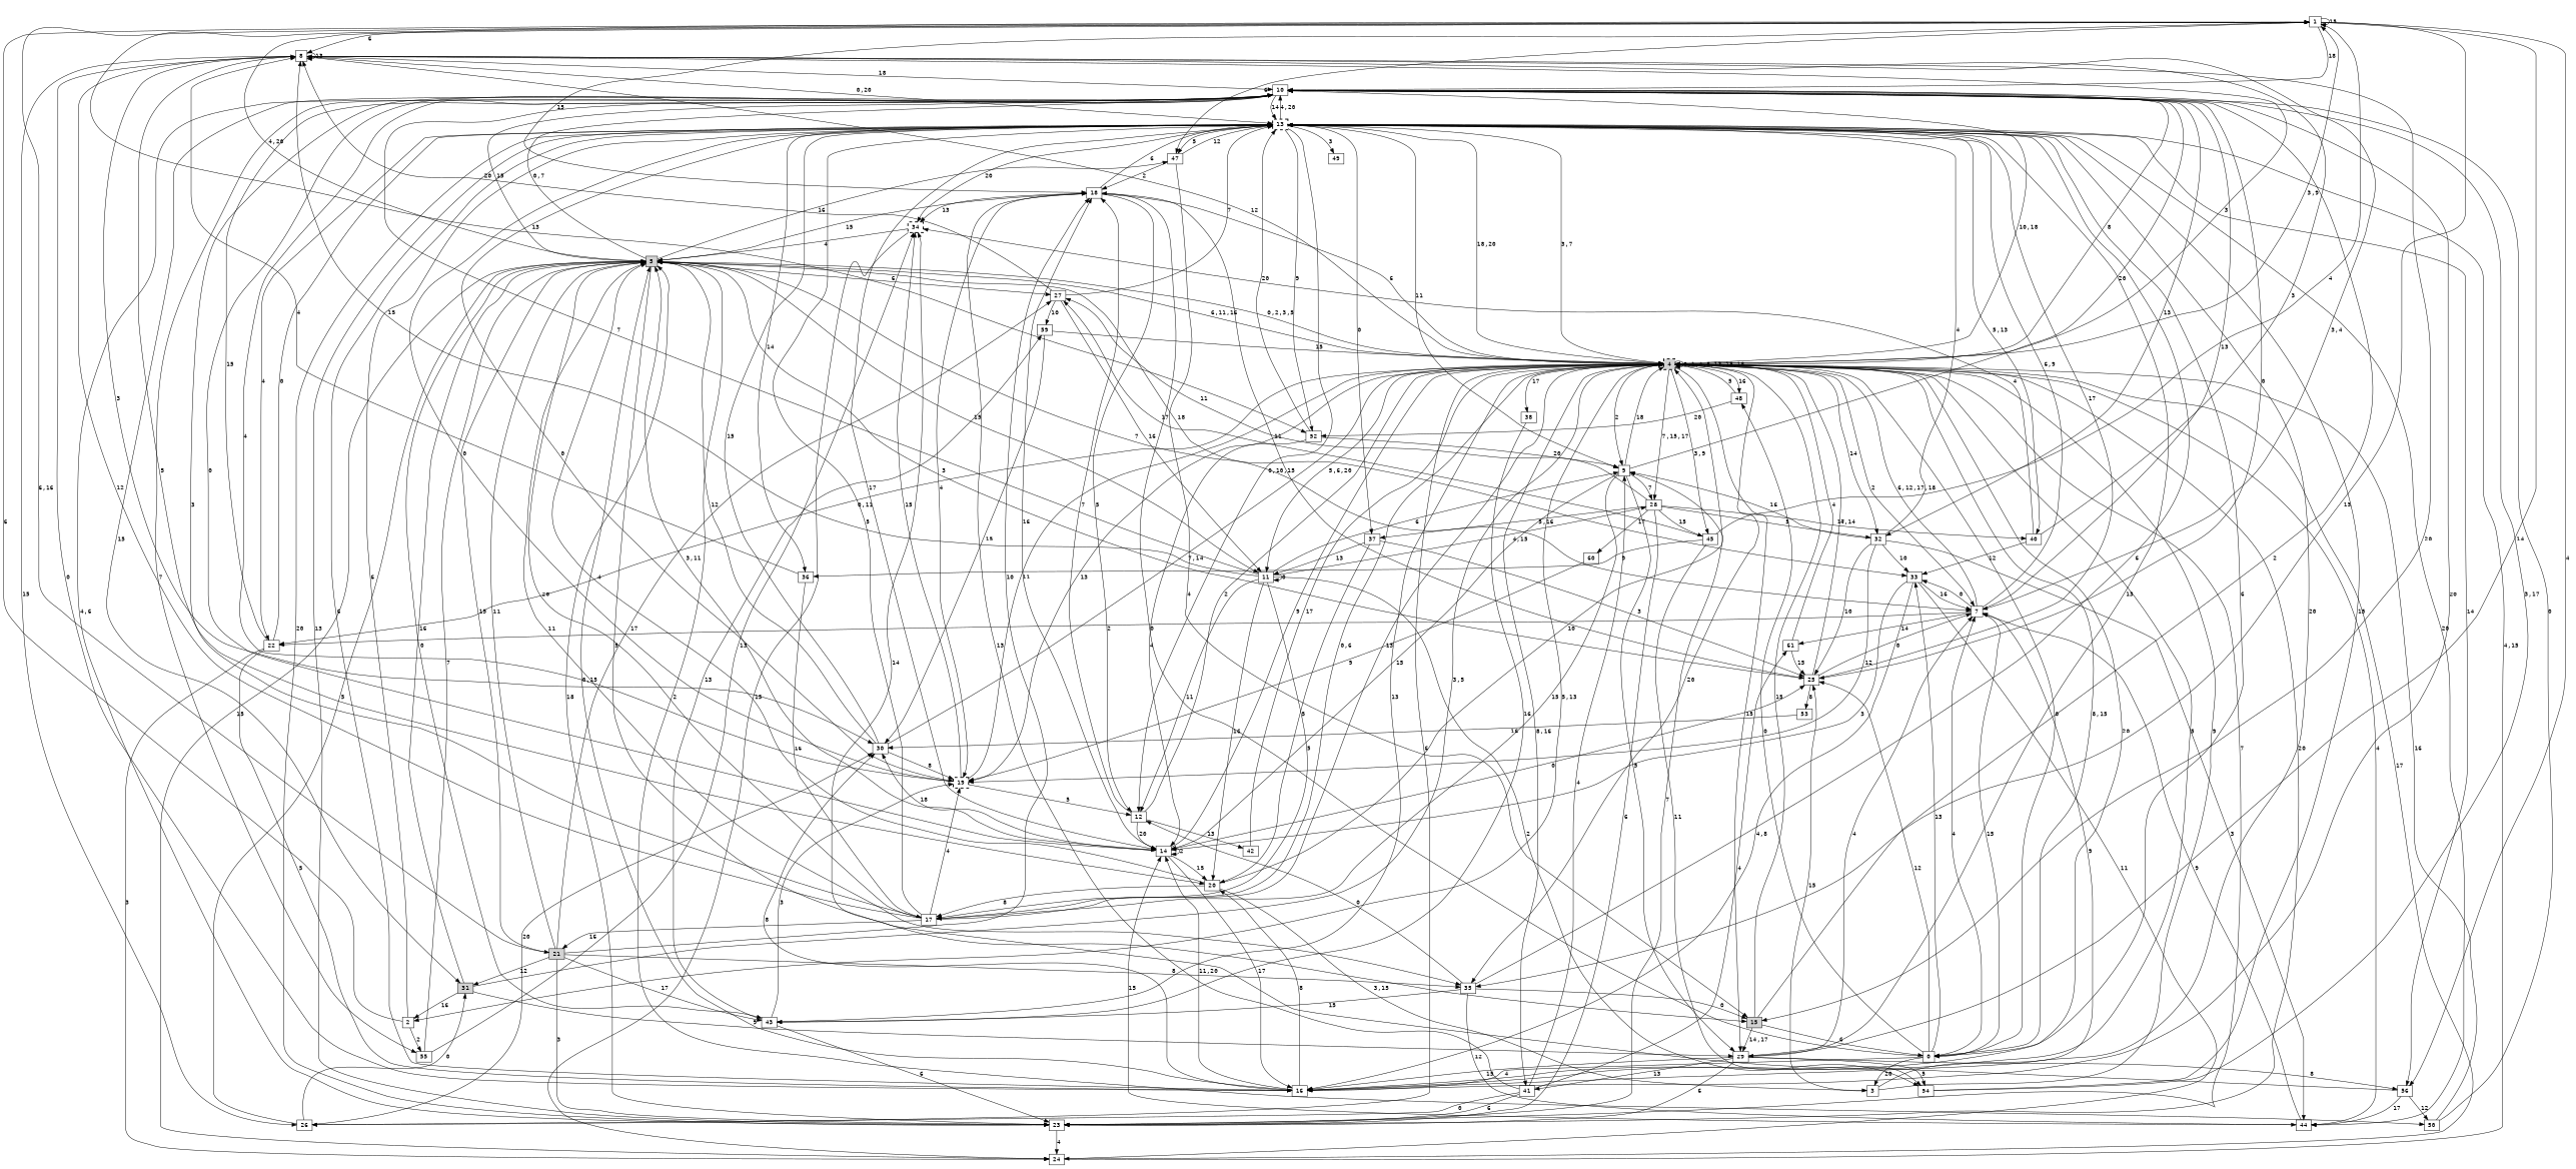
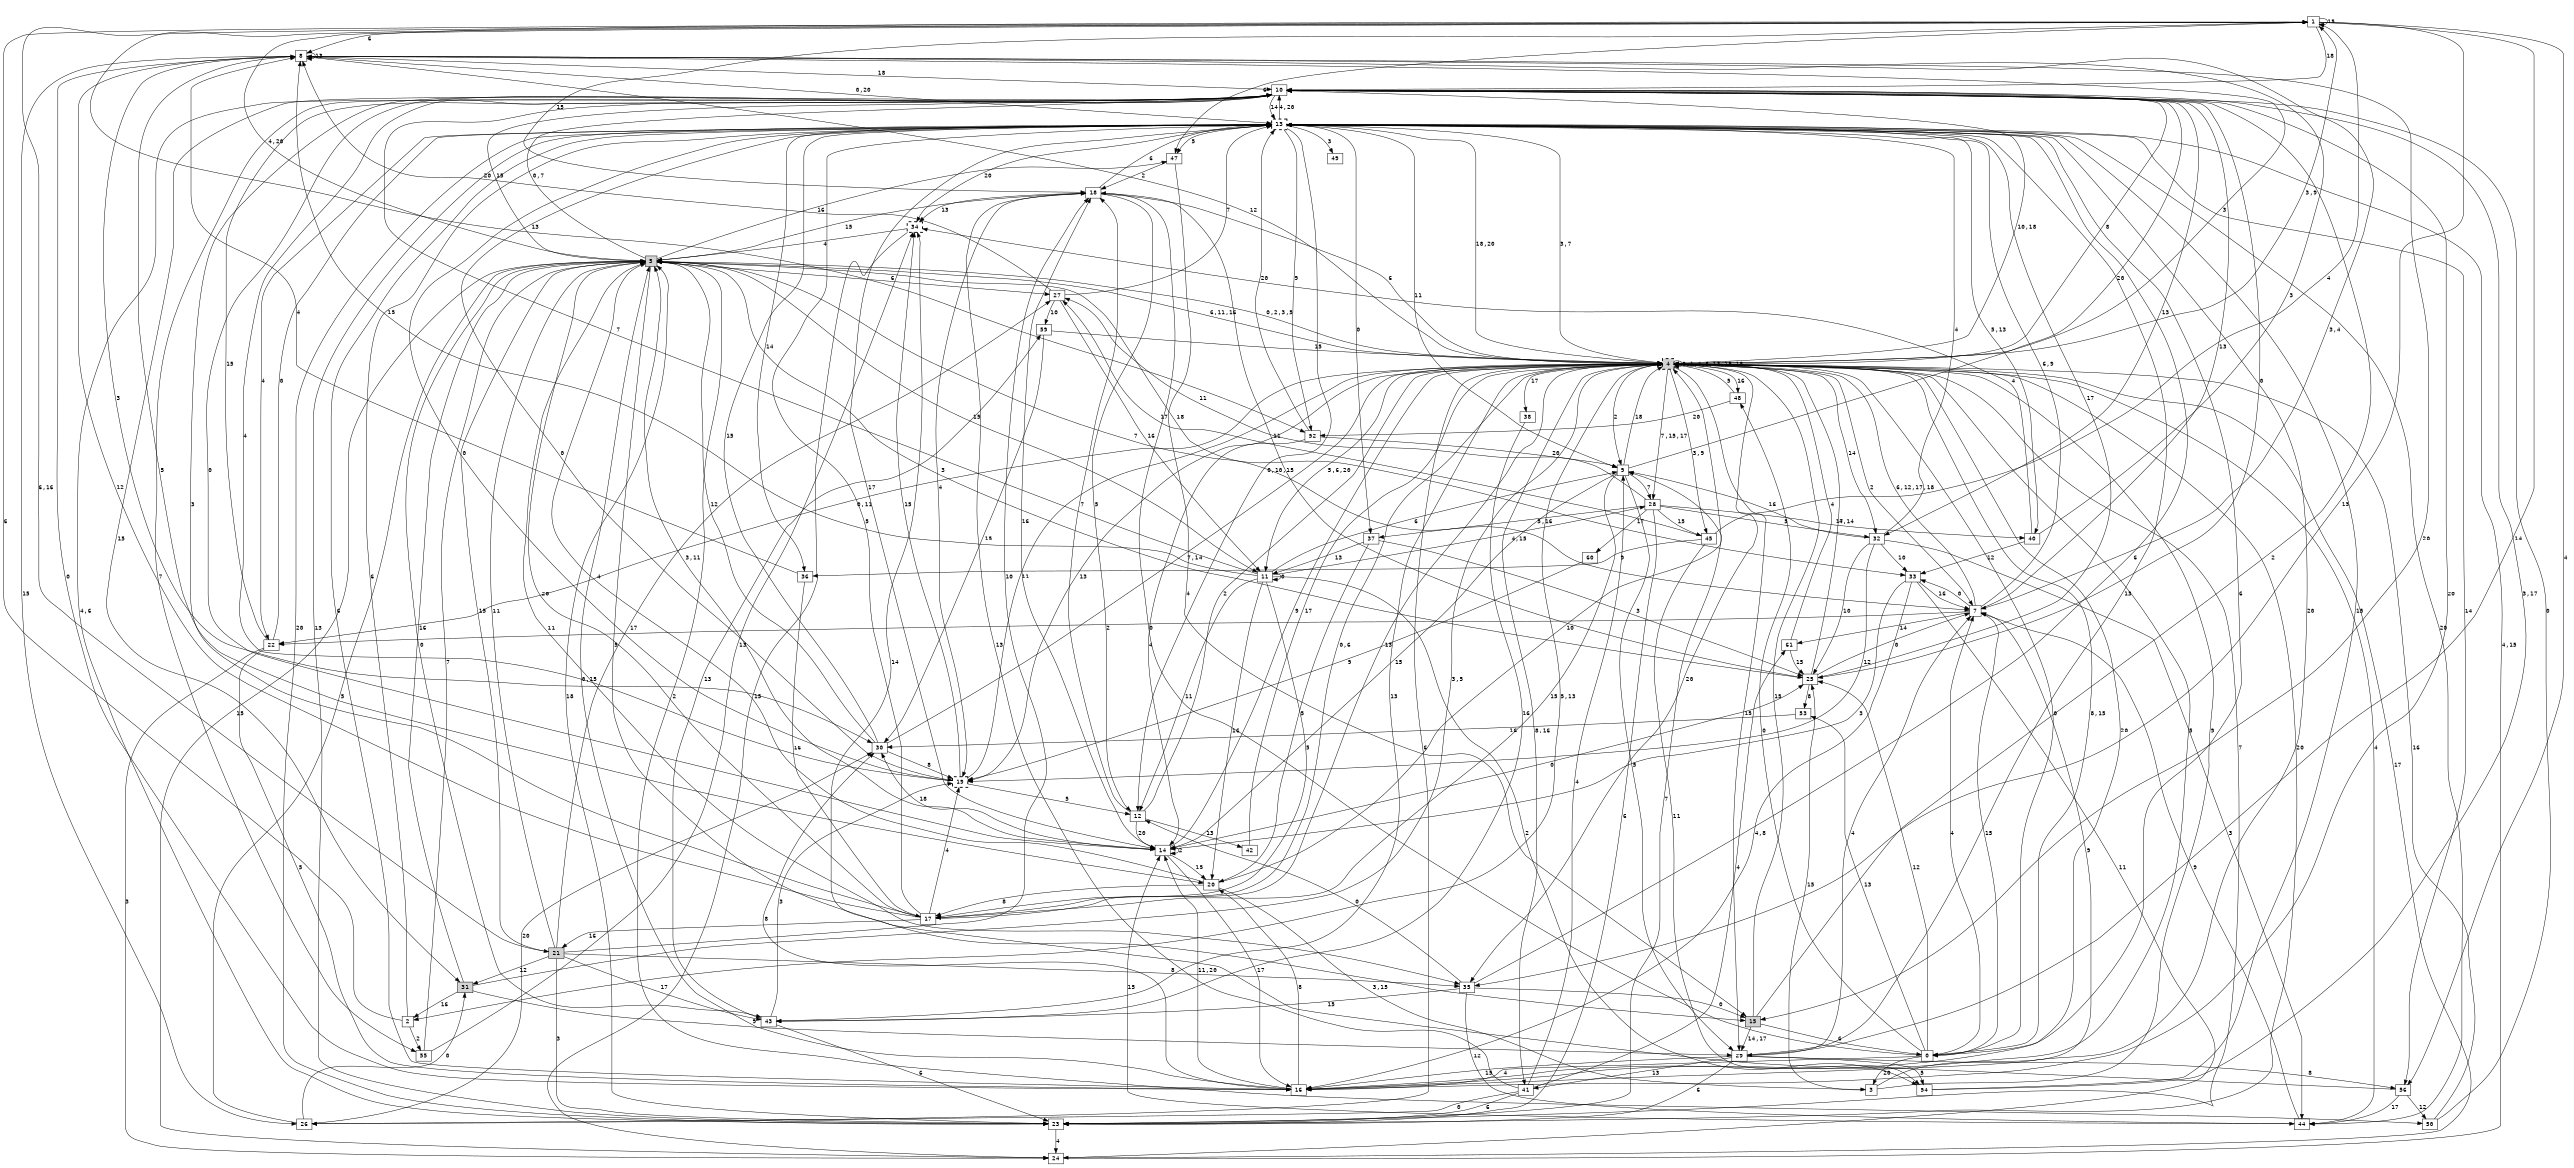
  digraph {
    fontname="DejaVu Sans Mono"
    rankdir=TB
    node [fontname="DejaVu Sans Mono" shape=box]
    edge [fontname="DejaVu Sans Mono"]
    n1 [height=0.1 label=1 width=0.1]
    n2 [height=0.1 label=8 width=0.1]
    n3 [height=0.1 label=10 width=0.1]
    n4 [height=0.1 label=18 width=0.1]
    n5 [height=0.1 label=29 width=0.1]
    n6 [height=0.1 label=35 width=0.1]
    n7 [height=0.1 label=47 width=0.1]
    n8 [height=0.1 label=52 width=0.1]
    n9 [height=0.1 label=56 width=0.1]
    n10 [height=0.1 label=13 style="bold,dashed" width=0.1]
    n11 [height=0.1 label=4 style="filled,bold,dashed" width=0.1]
    n12 [height=0.1 label=7 width=0.1]
    n13 [height=0.1 label=16 width=0.1]
    n14 [height=0.1 label=26 width=0.1]
    n15 [height=0.1 label=15 style=filled width=0.1]
    n16 [height=0.1 label=20 width=0.1]
    n17 [height=0.1 label=30 width=0.1]
    n18 [height=0.1 label=55 width=0.1]
    n19 [height=0.1 label=25 width=0.1]
    n20 [height=0.1 label=5 style=filled width=0.1]
    n21 [height=0.1 label=23 width=0.1]
    n22 [height=0.1 label=32 width=0.1]
    n23 [height=0.1 label=14 width=0.1]
    n24 [height=0.1 label=31 style=filled width=0.1]
    n25 [height=0.1 label=19 style="bold,dashed" width=0.1]
    n26 [height=0.1 label=12 width=0.1]
    n27 [height=0.1 label=34 style="bold,dashed" width=0.1]
    n28 [height=0.1 label=41 width=0.1]
    n29 [height=0.1 label=54 width=0.1]
    n30 [height=0.1 label=43 width=0.1]
    n31 [height=0.1 label=44 width=0.1]
    n32 [height=0.1 label=9 width=0.1]
    n33 [height=0.1 label=50 width=0.1]
    n34 [height=0.1 label=2 width=0.1]
    n35 [height=0.1 label=0 width=0.1]
    n36 [height=0.1 label=22 width=0.1]
    n37 [height=0.1 label=36 width=0.1]
    n38 [height=0.1 label=37 width=0.1]
    n39 [height=0.1 label=40 width=0.1]
    n40 [height=0.1 label=49 width=0.1]
    n41 [height=0.1 label=3 width=0.1]
    n42 [height=0.1 label=11 width=0.1]
    n43 [height=0.1 label=17 width=0.1]
    n44 [height=0.1 label=28 width=0.1]
    n45 [height=0.1 label=38 width=0.1]
    n46 [height=0.1 label=45 width=0.1]
    n47 [height=0.1 label=48 width=0.1]
    n48 [height=0.1 label=33 width=0.1]
    n49 [height=0.1 label=61 width=0.1]
    n50 [height=0.1 label=53 width=0.1]
    n51 [height=0.1 label=21 style=filled width=0.1]
    n52 [height=0.1 label=27 width=0.1]
    n53 [height=0.1 label=24 width=0.1]
    n54 [height=0.1 label=60 width=0.1]
    n55 [height=0.1 label=59 width=0.1]
    n56 [height=0.1 label=42 width=0.1]
    n1 -> n1 [label=15]
    n1 -> n2 [label=6]
    n1 -> n3 [label=18]
    n1 -> n4 [label=15]
    n1 -> n5 [label=14]
    n1 -> n6 [label=13]
    n1 -> n7 [label=6]
    n1 -> n8 [label=13]
    n1 -> n9 [label=4]
    n2 -> n2 [label=13]
    n2 -> n3 [label=18]
    n2 -> n10 [label="0,20"]
    n2 -> n11 [label=3]
    n2 -> n12 [label="3,4"]
    n2 -> n13 [label=0]
    n2 -> n14 [label=15]
    n2 -> n15 [label=20]
    n2 -> n16 [label=5]
    n2 -> n17 [label=3]
    n3 -> n10 [label=14]
    n3 -> n11 [label=8]
    n3 -> n13 [label=20]
    n3 -> n18 [label=7]
    n3 -> n19 [label=0]
    n3 -> n20 [label=15]
    n3 -> n21 [label="4,6"]
    n3 -> n22 [label=13]
    n3 -> n23 [label=0]
    n3 -> n24 [label=15]
    n4 -> n10 [label=6]
    n4 -> n11 [label=6]
    n4 -> n19 [label=11]
    n4 -> n20 [label=15]
    n4 -> n25 [label=4]
    n4 -> n26 [label=5]
    n4 -> n27 [label=13]
    n5 -> n9 [label=8]
    n5 -> n10 [label=13]
    n5 -> n12 [label=4]
    n5 -> n13 [label=15]
    n5 -> n21 [label=6]
    n5 -> n28 [label=13]
    n5 -> n29 [label=5]
    n6 -> n10 [label=6]
    n6 -> n15 [label=0]
    n6 -> n26 [label=0]
    n6 -> n30 [label=15]
    n6 -> n31 [label=12]
    n7 -> n4 [label=2]
-   n7 -> n10 [label=12]
    n7 -> n15 [label=4]
    n8 -> n10 [label=20]
    n8 -> n23 [label=4]
    n8 -> n32 [label=20]
    n9 -> n27 [label=14]
    n9 -> n31 [label=17]
    n9 -> n33 [label=12]
    n10 -> n3 [label="4,20"]
    n10 -> n7 [label=5]
    n10 -> n8 [label=9]
    n10 -> n9 [label=14]
    n10 -> n11 [label="18,20"]
    n10 -> n13 [label=6]
    n10 -> n21 [label=13]
    n10 -> n23 [label=17]
    n10 -> n25 [label=0]
    n10 -> n26 [label="0,10,15"]
    n10 -> n27 [label=20]
    n10 -> n31 [label=20]
    n10 -> n32 [label=11]
    n10 -> n35 [label=6]
    n10 -> n36 [label=4]
    n10 -> n37 [label=14]
    n10 -> n38 [label=0]
    n10 -> n39 [label="5,13"]
    n10 -> n40 [label=3]
    n11 -> n1 [label="3,9"]
    n11 -> n2 [label=12]
    n11 -> n3 [label="10,18"]
    n11 -> n5 [label=15]
    n11 -> n6 [label=20]
    n11 -> n10 [label="3,7"]
    n11 -> n11 [label="0,1,4,8,13,15,18"]
    n11 -> n12 [label=2]
    n11 -> n13 [label=20]
    n11 -> n14 [label=6]
    n11 -> n20 [label="6,11,16"]
    n11 -> n21 [label=7]
    n11 -> n22 [label=14]
    n11 -> n25 [label=13]
    n11 -> n28 [label="8,16"]
    n11 -> n32 [label=2]
    n11 -> n34 [label="5,13"]
    n11 -> n35 [label="8,15"]
    n11 -> n36 [label="0,11"]
    n11 -> n42 [label="5,6,20"]
    n11 -> n43 [label="0,6"]
    n11 -> n44 [label="7,15,17"]
    n11 -> n45 [label=17]
    n11 -> n46 [label="3,9"]
    n11 -> n47 [label=16]
    n12 -> n3 [label=13]
    n12 -> n10 [label="6,9"]
    n12 -> n11 [label="6,12,17,18"]
    n12 -> n35 [label=15]
    n12 -> n36 [label=2]
    n12 -> n48 [label=0]
    n12 -> n49 [label=14]
    n13 -> n10 [label=20]
    n13 -> n11 [label=5]
    n13 -> n16 [label=8]
    n13 -> n17 [label=8]
    n13 -> n20 [label="0,15"]
    n13 -> n23 [label="11,20"]
    n14 -> n17 [label=20]
    n14 -> n20 [label=5]
    n14 -> n24 [label=0]
    n15 -> n3 [label=2]
    n15 -> n5 [label="14,17"]
    n15 -> n11 [label=15]
    n15 -> n35 [label=6]
    n16 -> n11 [label=10]
    n16 -> n20 [label=4]
    n16 -> n41 [label="3,15"]
    n16 -> n43 [label=8]
    n17 -> n10 [label=15]
    n17 -> n11 [label="7,14"]
    n17 -> n20 [label=12]
    n17 -> n25 [label=8]
    n18 -> n20 [label=7]
    n18 -> n27 [label=13]
    n19 -> n10 [label=17]
    n19 -> n11 [label="4,14"]
    n19 -> n12 [label=0]
    n19 -> n20 [label=3]
    n19 -> n50 [label=8]
    n20 -> n1 [label="4,20"]
    n20 -> n3 [label="0,7"]
    n20 -> n6 [label=11]
    n20 -> n7 [label=16]
    n20 -> n11 [label="0,2,3,5"]
    n20 -> n12 [label=7]
    n20 -> n15 [label=5]
    n20 -> n30 [label=0]
    n20 -> n33 [label=2]
    n20 -> n42 [label=15]
    n20 -> n48 [label=18]
    n20 -> n51 [label=15]
    n20 -> n52 [label=6]
    n21 -> n10 [label=20]
    n21 -> n11 [label=20]
    n21 -> n20 [label=18]
    n21 -> n32 [label=7]
    n21 -> n53 [label=4]
    n22 -> n10 [label=4]
    n22 -> n19 [label=10]
    n22 -> n25 [label=12]
    n22 -> n31 [label=3]
    n22 -> n32 [label=16]
    n22 -> n48 [label=10]
    n23 -> n4 [label=16]
    n23 -> n11 [label=9]
    n23 -> n13 [label=17]
    n23 -> n16 [label=15]
    n23 -> n17 [label=18]
    n23 -> n19 [label=0]
    n23 -> n20 [label="3,11"]
    n23 -> n23 [label=2]
    n24 -> n5 [label=9]
    n24 -> n11 [label="3,5"]
    n24 -> n20 [label=16]
    n24 -> n34 [label=16]
    n25 -> n3 [label=4]
    n25 -> n10 [label=0]
    n25 -> n11 [label=11]
    n25 -> n26 [label=5]
    n25 -> n27 [label=15]
    n26 -> n4 [label=7]
    n26 -> n11 [label=2]
    n26 -> n23 [label=20]
    n26 -> n56 [label=13]
    n27 -> n20 [label=4]
    n27 -> n53 [label=15]
    n28 -> n4 [label=13]
    n28 -> n14 [label=0]
    n28 -> n21 [label=6]
    n28 -> n32 [label=4]
    n28 -> n49 [label=4]
    n29 -> n3 [label="3,17"]
    n29 -> n10 [label=15]
    n30 -> n11 [label=13]
    n30 -> n21 [label=6]
    n30 -> n25 [label=3]
    n30 -> n55 [label=13]
    n31 -> n11 [label=4]
    n31 -> n12 [label=9]
    n31 -> n23 [label=15]
    n32 -> n3 [label=20]
    n32 -> n5 [label=5]
    n32 -> n11 [label=18]
    n32 -> n23 [label=15]
    n32 -> n43 [label=15]
    n32 -> n44 [label=7]
    n33 -> n3 [label=0]
    n33 -> n11 [label=16]
    n34 -> n1 [label=6]
    n34 -> n10 [label=6]
    n34 -> n18 [label=2]
    n35 -> n4 [label=0]
    n35 -> n11 [label=0]
    n35 -> n12 [label=4]
    n35 -> n13 [label=4]
    n35 -> n19 [label=12]
    n35 -> n41 [label=20]
    n35 -> n47 [label=0]
-   n35 -> n48 [label=13]
+   n35 -> n50 [label=13]
    n36 -> n3 [label=15]
    n36 -> n10 [label=0]
    n36 -> n13 [label=5]
    n36 -> n53 [label=3]
    n37 -> n2 [label=4]
    n37 -> n43 [label=16]
    n38 -> n16 [label=5]
    n38 -> n19 [label=3]
    n38 -> n42 [label=13]
    n39 -> n2 [label=3]
    n39 -> n27 [label=4]
    n39 -> n48 [label=12]
    n41 -> n11 [label=9]
    n41 -> n12 [label=9]
    n41 -> n19 [label=15]
    n42 -> n2 [label=15]
    n42 -> n3 [label=7]
    n42 -> n16 [label=16]
    n42 -> n26 [label=11]
    n42 -> n29 [label=2]
    n42 -> n32 [label=6]
    n42 -> n42 [label=0]
    n42 -> n43 [label=5]
    n42 -> n44 [label="4,15"]
    n43 -> n2 [label=12]
    n43 -> n3 [label=3]
    n43 -> n10 [label=5]
    n43 -> n11 [label=13]
    n43 -> n20 [label=20]
    n43 -> n25 [label=4]
    n43 -> n51 [label=16]
    n44 -> n21 [label=6]
    n44 -> n22 [label=5]
    n44 -> n38 [label="5,16"]
    n44 -> n39 [label=17]
    n44 -> n46 [label=15]
    n44 -> n52 [label=11]
    n44 -> n54 [label=17]
    n45 -> n30 [label=16]
    n46 -> n1 [label=4]
    n46 -> n29 [label=11]
    n46 -> n37 [label=9]
    n46 -> n52 [label=17]
    n47 -> n8 [label=20]
    n47 -> n11 [label=5]
    n48 -> n12 [label=16]
    n48 -> n13 [label="4,8"]
    n48 -> n23 [label=3]
    n48 -> n53 [label=11]
    n49 -> n11 [label=4]
    n49 -> n19 [label=15]
    n50 -> n17 [label=16]
    n51 -> n1 [label="6,16"]
    n51 -> n4 [label=10]
    n51 -> n6 [label=8]
    n51 -> n20 [label=11]
    n51 -> n21 [label=3]
    n51 -> n24 [label=12]
    n51 -> n30 [label=17]
    n51 -> n52 [label=17]
    n52 -> n2 [label=20]
    n52 -> n10 [label=7]
    n52 -> n42 [label=16]
    n52 -> n55 [label=10]
    n53 -> n10 [label="4,15"]
    n53 -> n11 [label=17]
    n53 -> n20 [label=15]
    n54 -> n25 [label=9]
    n55 -> n11 [label=15]
    n55 -> n17 [label=15]
    n56 -> n11 [label=17]
  }
